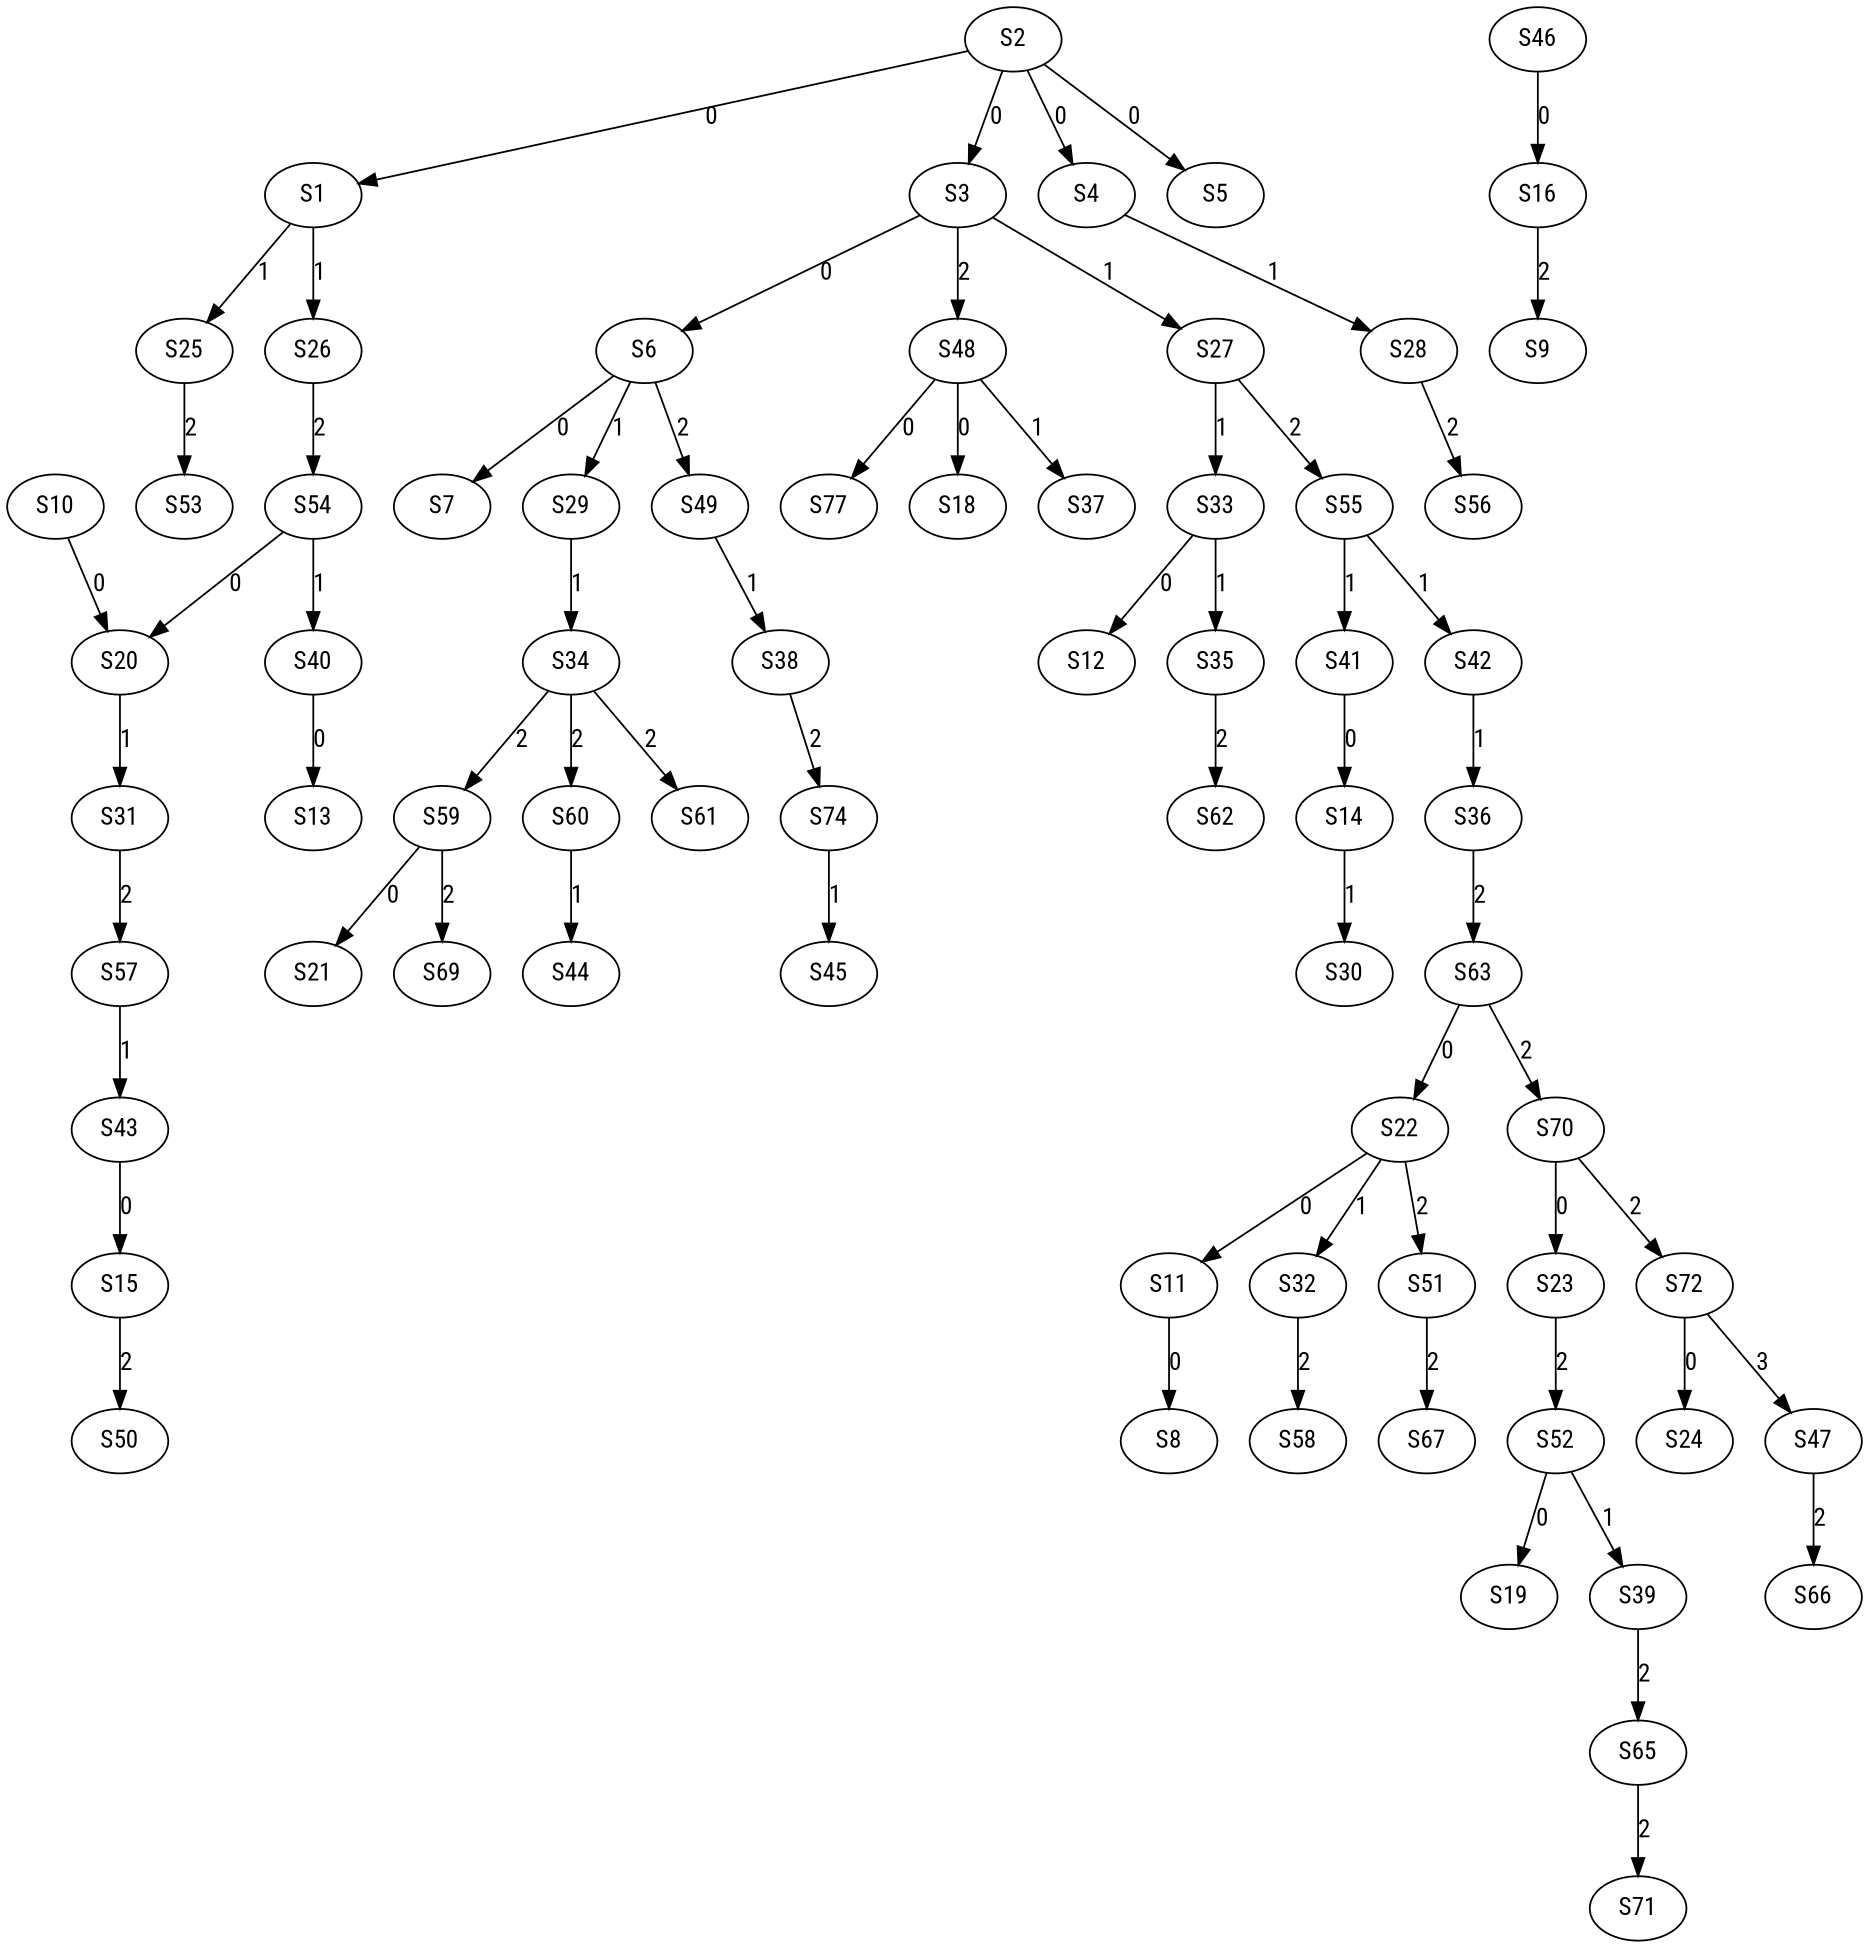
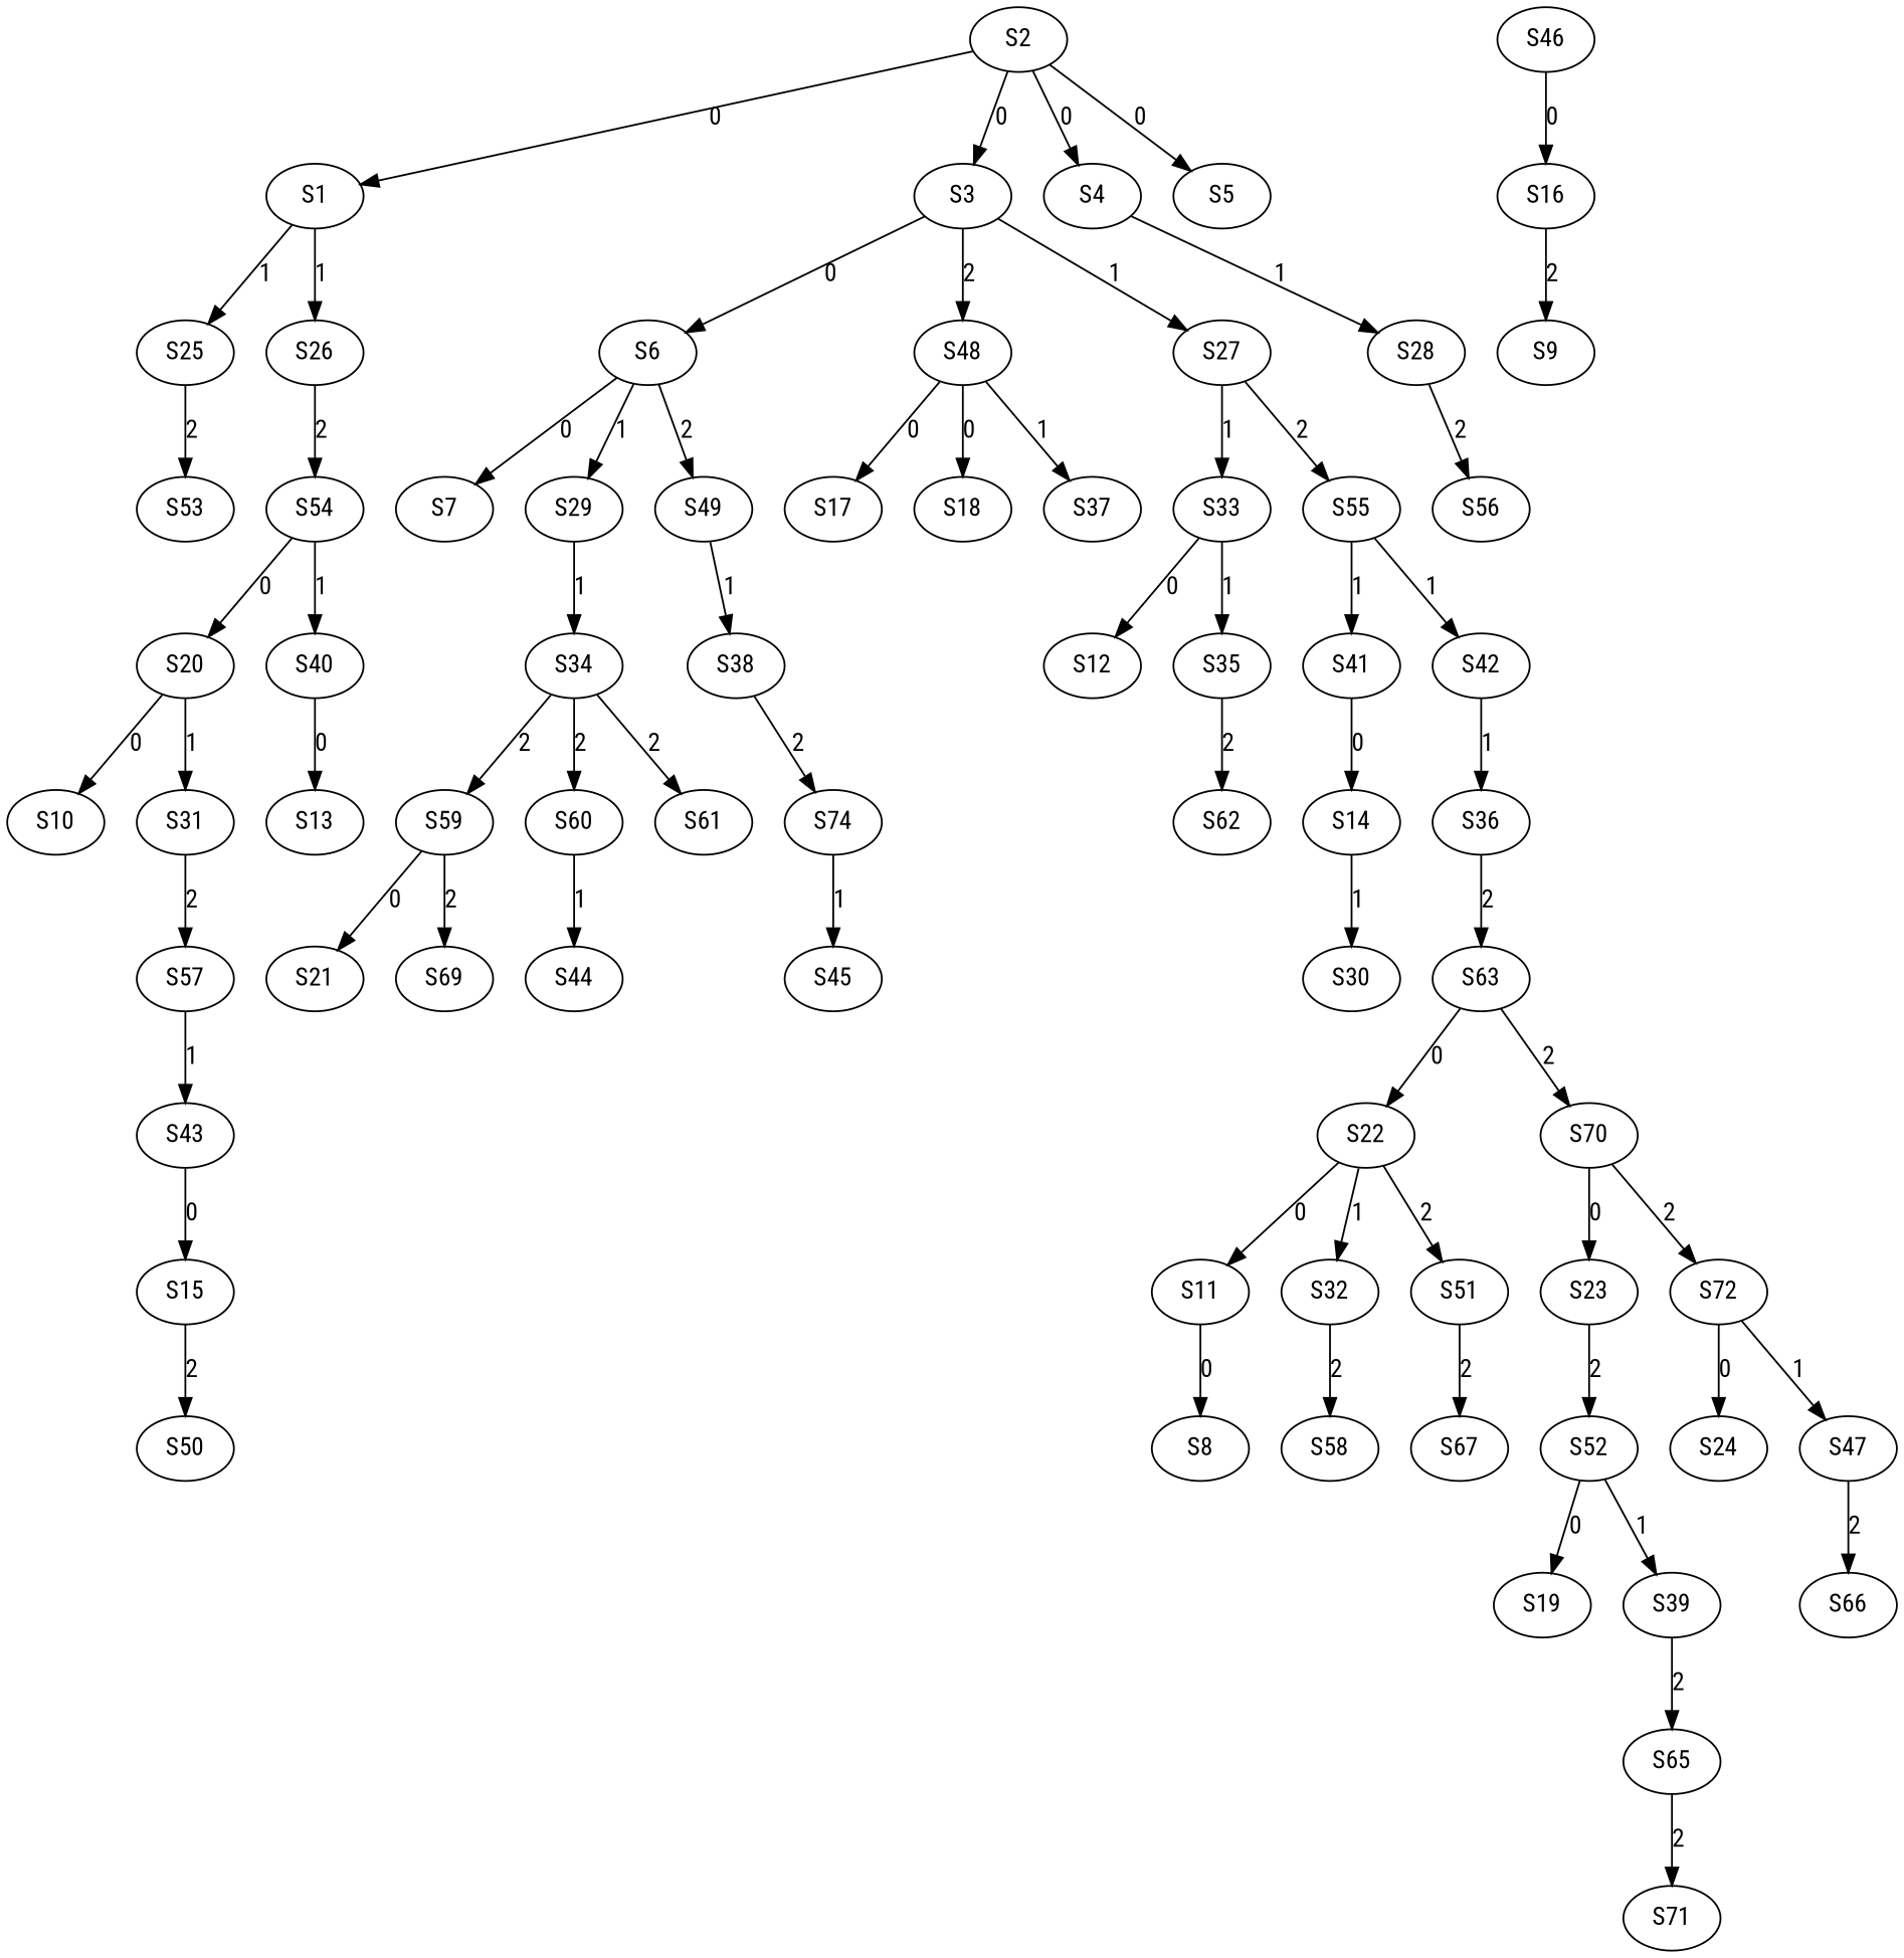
  strict digraph {
    fontname="Roboto Condensed"
    node [fontname="Roboto Condensed"]
    edge [fontname="Roboto Condensed"]
    S1
    S25
    S26
    S2
    S3
    S4
    S5
    S53
    S54
    S6
    S48
    S27
    S28
    S7
    S29
    S49
-   S17 [label=S77]
+   S17
    S18
    S37
    S33
    S55
    S56
    S34
    S38
    S11
    S8
    S16
    S9
    S20
    S10
    S31
    S57
    S22
    S32
    S51
    S58
    S67
    S12
    S35
    S62
    S40
    S13
    S41
    S14
    S30
    S43
    S15
    S50
    S46
    S52
    S19
    S39
    S65
    S59
    S21
    S69
    S63
    S70
    S23
    S72
    S24
    S47
    S66
    S42
    S60
    S61
    S44
    S36
    n69 [label=S74]
    S45
    S71
    S1 -> S25 [label=1]
    S1 -> S26 [label=1]
    S25 -> S53 [label=2]
    S26 -> S54 [label=2]
    S2 -> S1 [label=0]
    S2 -> S3 [label=0]
    S2 -> S4 [label=0]
    S2 -> S5 [label=0]
    S3 -> S6 [label=0]
    S3 -> S48 [label=2]
    S3 -> S27 [label=1]
    S4 -> S28 [label=1]
    S54 -> S20 [label=0]
    S54 -> S40 [label=1]
    S6 -> S7 [label=0]
    S6 -> S29 [label=1]
    S6 -> S49 [label=2]
    S48 -> S17 [label=0]
    S48 -> S18 [label=0]
    S48 -> S37 [label=1]
    S27 -> S33 [label=1]
    S27 -> S55 [label=2]
    S28 -> S56 [label=2]
    S29 -> S34 [label=1]
    S49 -> S38 [label=1]
    S33 -> S12 [label=0]
    S33 -> S35 [label=1]
    S55 -> S41 [label=1]
    S55 -> S42 [label=1]
    S34 -> S59 [label=2]
    S34 -> S60 [label=2]
    S34 -> S61 [label=2]
    S38 -> n69 [label=2]
    S11 -> S8 [label=0]
    S16 -> S9 [label=2]
-   S10 -> S20 [label=0]
+   S20 -> S10 [label=0]
    S20 -> S31 [label=1]
    S31 -> S57 [label=2]
    S57 -> S43 [label=1]
    S22 -> S11 [label=0]
    S22 -> S32 [label=1]
    S22 -> S51 [label=2]
    S32 -> S58 [label=2]
    S51 -> S67 [label=2]
    S35 -> S62 [label=2]
    S40 -> S13 [label=0]
    S41 -> S14 [label=0]
    S14 -> S30 [label=1]
    S43 -> S15 [label=0]
    S15 -> S50 [label=2]
    S46 -> S16 [label=0]
    S52 -> S19 [label=0]
    S52 -> S39 [label=1]
    S39 -> S65 [label=2]
    S65 -> S71 [label=2]
    S59 -> S21 [label=0]
    S59 -> S69 [label=2]
    S63 -> S22 [label=0]
    S63 -> S70 [label=2]
    S70 -> S23 [label=0]
    S70 -> S72 [label=2]
    S23 -> S52 [label=2]
    S72 -> S24 [label=0]
-   S72 -> S47 [label=3]
+   S72 -> S47 [label=1]
    S47 -> S66 [label=2]
    S42 -> S36 [label=1]
    S60 -> S44 [label=1]
    S36 -> S63 [label=2]
    n69 -> S45 [label=1]
  }
